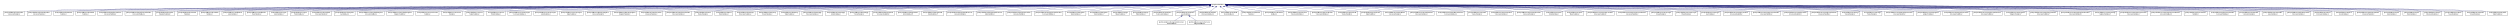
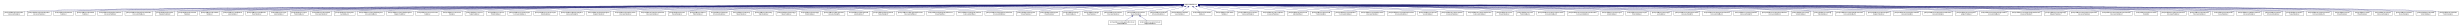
  digraph {
    fontname="Noto Serif"
    rankdir=TB
    node [color=black fillcolor=white fontname="Noto Serif" fontsize=10 shape=record style=filled]
    edge [color=midnightblue dir=back fontname="Noto Serif" fontsize=10 labelfontname=Helvetica labelfontsize=10 style=solid]
    n1 [color=grey75 height=0.2 label=SubplotidValidator width=0.4]
    n2 [height=0.2 label="plotly.validators.bar.marker.\lColoraxisValidator" width=0.4]
    n3 [height=0.2 label="plotly.validators.bar.marker.line.\lColoraxisValidator" width=0.4]
    n4 [height=0.2 label="plotly.validators.bar.XAxis\lValidator" width=0.4]
    n5 [height=0.2 label="plotly.validators.bar.YAxis\lValidator" width=0.4]
    n6 [height=0.2 label="plotly.validators.barpolar.marker.\lColoraxisValidator" width=0.4]
    n7 [height=0.2 label="plotly.validators.barpolar.marker.line.\lColoraxisValidator" width=0.4]
    n8 [height=0.2 label="plotly.validators.barpolar.\lSubplotValidator" width=0.4]
    n9 [height=0.2 label="plotly.validators.box.XAxis\lValidator" width=0.4]
    n10 [height=0.2 label="plotly.validators.box.YAxis\lValidator" width=0.4]
    n11 [height=0.2 label="plotly.validators.candlestick.\lXAxisValidator" width=0.4]
    n12 [height=0.2 label="plotly.validators.candlestick.\lYAxisValidator" width=0.4]
    n13 [height=0.2 label="plotly.validators.carpet.\lXAxisValidator" width=0.4]
    n14 [height=0.2 label="plotly.validators.carpet.\lYAxisValidator" width=0.4]
    n15 [height=0.2 label="plotly.validators.choropleth.\lColoraxisValidator" width=0.4]
    n16 [height=0.2 label="plotly.validators.choropleth.\lGeoValidator" width=0.4]
    n17 [height=0.2 label="plotly.validators.choroplethmapbox.\lColoraxisValidator" width=0.4]
    n18 [height=0.2 label="plotly.validators.choroplethmapbox.\lSubplotValidator" width=0.4]
    n19 [height=0.2 label="plotly.validators.cone.Coloraxis\lValidator" width=0.4]
    n20 [height=0.2 label="plotly.validators.cone.Scene\lValidator" width=0.4]
    n21 [height=0.2 label="plotly.validators.contour.\lXAxisValidator" width=0.4]
    n22 [height=0.2 label="plotly.validators.contour.\lYAxisValidator" width=0.4]
    n23 [height=0.2 label="plotly.validators.contourcarpet.\lColoraxisValidator" width=0.4]
-   n24 [height=0.2 label="plotly.validators.contourcarpet.\lXAxisValidator" width=0.4]
    n25 [height=0.2 label="plotly.validators.contourcarpet.\lYAxisValidator" width=0.4]
    n26 [height=0.2 label="plotly.validators.densitymapbox.\lColoraxisValidator" width=0.4]
    n27 [height=0.2 label="plotly.validators.densitymapbox.\lSubplotValidator" width=0.4]
    n28 [height=0.2 label="plotly.validators.funnel.marker.\lColoraxisValidator" width=0.4]
    n29 [height=0.2 label="plotly.validators.funnel.marker.line.\lColoraxisValidator" width=0.4]
    n30 [height=0.2 label="plotly.validators.funnel.\lXAxisValidator" width=0.4]
    n31 [height=0.2 label="plotly.validators.funnel.\lYAxisValidator" width=0.4]
    n32 [height=0.2 label="plotly.validators.heatmap.\lColoraxisValidator" width=0.4]
    n33 [height=0.2 label="plotly.validators.heatmap.\lXAxisValidator" width=0.4]
    n34 [height=0.2 label="plotly.validators.heatmap.\lYAxisValidator" width=0.4]
-   n35 [height=0.2 label="plotly.validators.heatmapgl.\lColoraxisValidator" width=0.4]
    n36 [height=0.2 label="plotly.validators.heatmapgl.\lXAxisValidator" width=0.4]
    n37 [height=0.2 label="plotly.validators.heatmapgl.\lYAxisValidator" width=0.4]
    n38 [height=0.2 label="plotly.validators.histogram2d.\lColoraxisValidator" width=0.4]
    n39 [height=0.2 label="plotly.validators.histogram2d.\lXAxisValidator" width=0.4]
    n40 [height=0.2 label="plotly.validators.histogram2d.\lYAxisValidator" width=0.4]
    n41 [height=0.2 label="plotly.validators.histogram2dcontour.\lColoraxisValidator" width=0.4]
    n42 [height=0.2 label="plotly.validators.histogram2dcontour.\lXAxisValidator" width=0.4]
    n43 [height=0.2 label="plotly.validators.histogram.marker.\lColoraxisValidator" width=0.4]
    n44 [height=0.2 label="plotly.validators.histogram.marker.line.\lColoraxisValidator" width=0.4]
    n45 [height=0.2 label="plotly.validators.histogram.\lXAxisValidator" width=0.4]
    n46 [height=0.2 label="plotly.validators.histogram.\lYAxisValidator" width=0.4]
    n47 [height=0.2 label="plotly.validators.image.\lXAxisValidator" width=0.4]
    n48 [height=0.2 label="plotly.validators.image.\lYAxisValidator" width=0.4]
    n49 [height=0.2 label="plotly.validators.isosurface.\lColoraxisValidator" width=0.4]
    n50 [height=0.2 label="plotly.validators.isosurface.\lSceneValidator" width=0.4]
    n51 [height=0.2 label="plotly.validators.mesh3d.\lColoraxisValidator" width=0.4]
    n52 [height=0.2 label="plotly.validators.mesh3d.\lSceneValidator" width=0.4]
    n53 [height=0.2 label="plotly.validators.ohlc.XAxis\lValidator" width=0.4]
    n54 [height=0.2 label="plotly.validators.ohlc.YAxis\lValidator" width=0.4]
    n55 [height=0.2 label="plotly.validators.parcats.line.\lColoraxisValidator" width=0.4]
    n56 [height=0.2 label="plotly.validators.parcoords.line.\lColoraxisValidator" width=0.4]
    n57 [height=0.2 label="plotly.validators.pointcloud.\lXAxisValidator" width=0.4]
    n58 [height=0.2 label="plotly.validators.pointcloud.\lYAxisValidator" width=0.4]
    n59 [height=0.2 label="plotly.validators.scatter3d.line.\lColoraxisValidator" width=0.4]
    n60 [height=0.2 label="plotly.validators.scatter3d.marker.\lColoraxisValidator" width=0.4]
    n61 [height=0.2 label="plotly.validators.scatter3d.marker.line.\lColoraxisValidator" width=0.4]
    n62 [height=0.2 label="plotly.validators.scatter3d.\lSceneValidator" width=0.4]
    n63 [height=0.2 label="plotly.validators.scatter.marker.\lColoraxisValidator" width=0.4]
    n64 [height=0.2 label="plotly.validators.scatter.marker.line.\lColoraxisValidator" width=0.4]
    n65 [height=0.2 label="plotly.validators.scatter.\lXAxisValidator" width=0.4]
    n66 [height=0.2 label="plotly.validators.scatter.\lYAxisValidator" width=0.4]
    n67 [height=0.2 label="plotly.validators.scattercarpet.marker.\lColoraxisValidator" width=0.4]
    n68 [height=0.2 label="plotly.validators.scattercarpet.marker.line.\lColoraxisValidator" width=0.4]
    n69 [height=0.2 label="plotly.validators.scattercarpet.\lXAxisValidator" width=0.4]
    n70 [height=0.2 label="plotly.validators.scattercarpet.\lYAxisValidator" width=0.4]
    n71 [height=0.2 label="plotly.validators.scattergeo.\lGeoValidator" width=0.4]
    n72 [height=0.2 label="plotly.validators.scattergeo.marker.\lColoraxisValidator" width=0.4]
    n73 [height=0.2 label="plotly.validators.scattergeo.marker.line.\lColoraxisValidator" width=0.4]
    n74 [height=0.2 label="plotly.validators.scattergl.marker.\lColoraxisValidator" width=0.4]
    n75 [height=0.2 label="plotly.validators.scattergl.marker.line.\lColoraxisValidator" width=0.4]
    n76 [height=0.2 label="plotly.validators.scattergl.\lXAxisValidator" width=0.4]
    n77 [height=0.2 label="plotly.validators.scattergl.\lYAxisValidator" width=0.4]
    n78 [height=0.2 label="plotly.validators.scattermapbox.marker.\lColoraxisValidator" width=0.4]
    n79 [height=0.2 label="plotly.validators.scattermapbox.\lSubplotValidator" width=0.4]
    n80 [height=0.2 label="plotly.validators.scatterpolar.marker.\lColoraxisValidator" width=0.4]
    n81 [height=0.2 label="plotly.validators.scatterpolar.marker.line.\lColoraxisValidator" width=0.4]
    n82 [height=0.2 label="plotly.validators.scatterpolar.\lSubplotValidator" width=0.4]
    n83 [height=0.2 label="plotly.validators.scatterpolargl.marker.\lColoraxisValidator" width=0.4]
    n84 [height=0.2 label="plotly.validators.scatterpolargl.marker.line.\lColoraxisValidator" width=0.4]
    n85 [height=0.2 label="plotly.validators.scatterpolargl.\lSubplotValidator" width=0.4]
    n86 [height=0.2 label="plotly.validators.scatterternary.marker.\lColoraxisValidator" width=0.4]
    n87 [height=0.2 label="plotly.validators.scatterternary.marker.line.\lColoraxisValidator" width=0.4]
    n88 [height=0.2 label="plotly.validators.splom.marker.\lValidator" width=0.4]
    n89 [height=0.2 label="plotly.validators.splom.marker.line.\lColoraxisValidator" width=0.4]
    n90 [height=0.2 label="plotly.validators.streamtube.\lColoraxisValidator" width=0.4]
    n91 [height=0.2 label="plotly.validators.streamtube.\lSceneValidator" width=0.4]
    n92 [height=0.2 label="plotly.validators.sunburst.marker.\lColoraxisValidator" width=0.4]
    n93 [height=0.2 label="plotly.validators.surface.\lColoraxisValidator" width=0.4]
    n94 [height=0.2 label="plotly.validators.surface.\lSceneValidator" width=0.4]
    n95 [height=0.2 label="plotly.validators.treemap.marker.\lColoraxisValidator" width=0.4]
    n96 [height=0.2 label="plotly.validators.violin.\lXAxisValidator" width=0.4]
    n97 [height=0.2 label="plotly.validators.violin.\lYAxisValidator" width=0.4]
    n98 [height=0.2 label="plotly.validators.volume.\lColoraxisValidator" width=0.4]
    n99 [height=0.2 label="plotly.validators.volume.\lSceneValidator" width=0.4]
    n100 [height=0.2 label="plotly.validators.waterfall.\lXAxisValidator" width=0.4]
    n101 [height=0.2 label="plotly.validators.waterfall.\lYAxisValidator" width=0.4]
    n102 [height=0.2 label="plotly.validators.histogram2dcontour.\lYAxisValidator" width=0.4]
    n103 [height=0.2 label="plotly.validators.scatterternary.\lSubplotValidator" width=0.4]
    n1 -> n2
    n1 -> n3
    n1 -> n4
    n1 -> n5
    n1 -> n6
    n1 -> n7
    n1 -> n8
    n1 -> n9
    n1 -> n10
    n1 -> n11
    n1 -> n12
    n1 -> n13
    n1 -> n14
    n1 -> n15
    n1 -> n16
    n1 -> n17
    n1 -> n18
    n1 -> n19
    n1 -> n20
    n1 -> n21
    n1 -> n22
    n1 -> n23
-   n1 -> n24
    n1 -> n25
    n1 -> n26
    n1 -> n27
    n1 -> n28
    n1 -> n29
    n1 -> n30
    n1 -> n31
    n1 -> n32
    n1 -> n33
    n1 -> n34
-   n1 -> n35
    n1 -> n36
    n1 -> n37
    n1 -> n38
    n1 -> n39
    n1 -> n40
    n1 -> n41
    n1 -> n42
    n1 -> n43
    n1 -> n44
    n1 -> n45
    n1 -> n46
    n1 -> n47
    n1 -> n48
    n1 -> n49
    n1 -> n50
    n1 -> n51
    n1 -> n52
    n1 -> n53
    n1 -> n54
    n1 -> n55
    n1 -> n56
    n1 -> n57
    n1 -> n58
    n1 -> n59
    n1 -> n60
    n1 -> n61
    n1 -> n62
    n1 -> n63
    n1 -> n64
    n1 -> n65
    n1 -> n66
    n1 -> n67
    n1 -> n68
    n1 -> n69
    n1 -> n70
    n1 -> n71
    n1 -> n72
    n1 -> n73
    n1 -> n74
    n1 -> n75
    n1 -> n76
    n1 -> n77
    n1 -> n78
    n1 -> n79
    n1 -> n80
    n1 -> n81
    n1 -> n82
    n1 -> n83
    n1 -> n84
    n1 -> n85
    n1 -> n86
    n1 -> n87
    n1 -> n88
    n1 -> n89
    n1 -> n90
    n1 -> n91
    n1 -> n92
    n1 -> n93
    n1 -> n94
    n1 -> n95
    n1 -> n96
    n1 -> n97
    n1 -> n98
    n1 -> n99
    n1 -> n100
    n1 -> n101
    n50 -> n102
    n50 -> n103
  }
